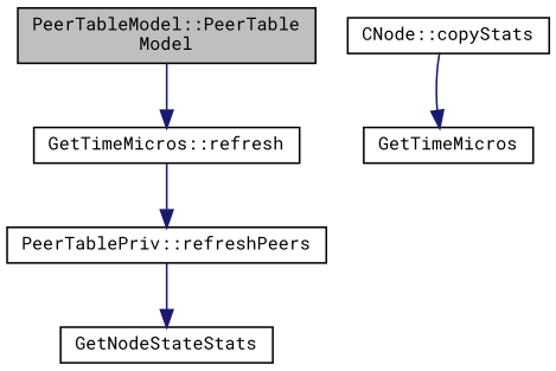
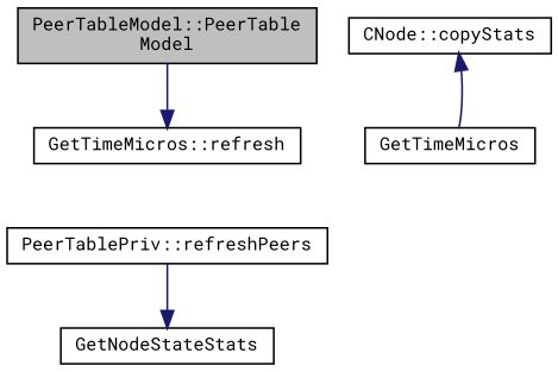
  digraph {
    fontname="Roboto Mono"
    rankdir=TB
    node [color=black fillcolor=white fontname="Roboto Mono" fontsize=10 shape=record style=filled]
    edge [color=midnightblue fontname="Roboto Mono" fontsize=10 labelfontname=Helvetica labelfontsize=10 style=solid]
    n1 [fillcolor=grey75 fontcolor=black height=0.2 label="PeerTableModel::PeerTable\lModel" width=0.4]
    n2 [height=0.2 label="GetTimeMicros::refresh" width=0.4]
    n3 [height=0.2 label="PeerTablePriv::refreshPeers" width=0.4]
    n4 [height=0.2 label=GetNodeStateStats width=0.4]
    n5 [height=0.2 label="CNode::copyStats" width=0.4]
    n6 [height=0.2 label=GetTimeMicros width=0.4]
    n1 -> n2
-   n2 -> n3
    n3 -> n4
-   n5 -> n6
+   n6 -> n5
  }
